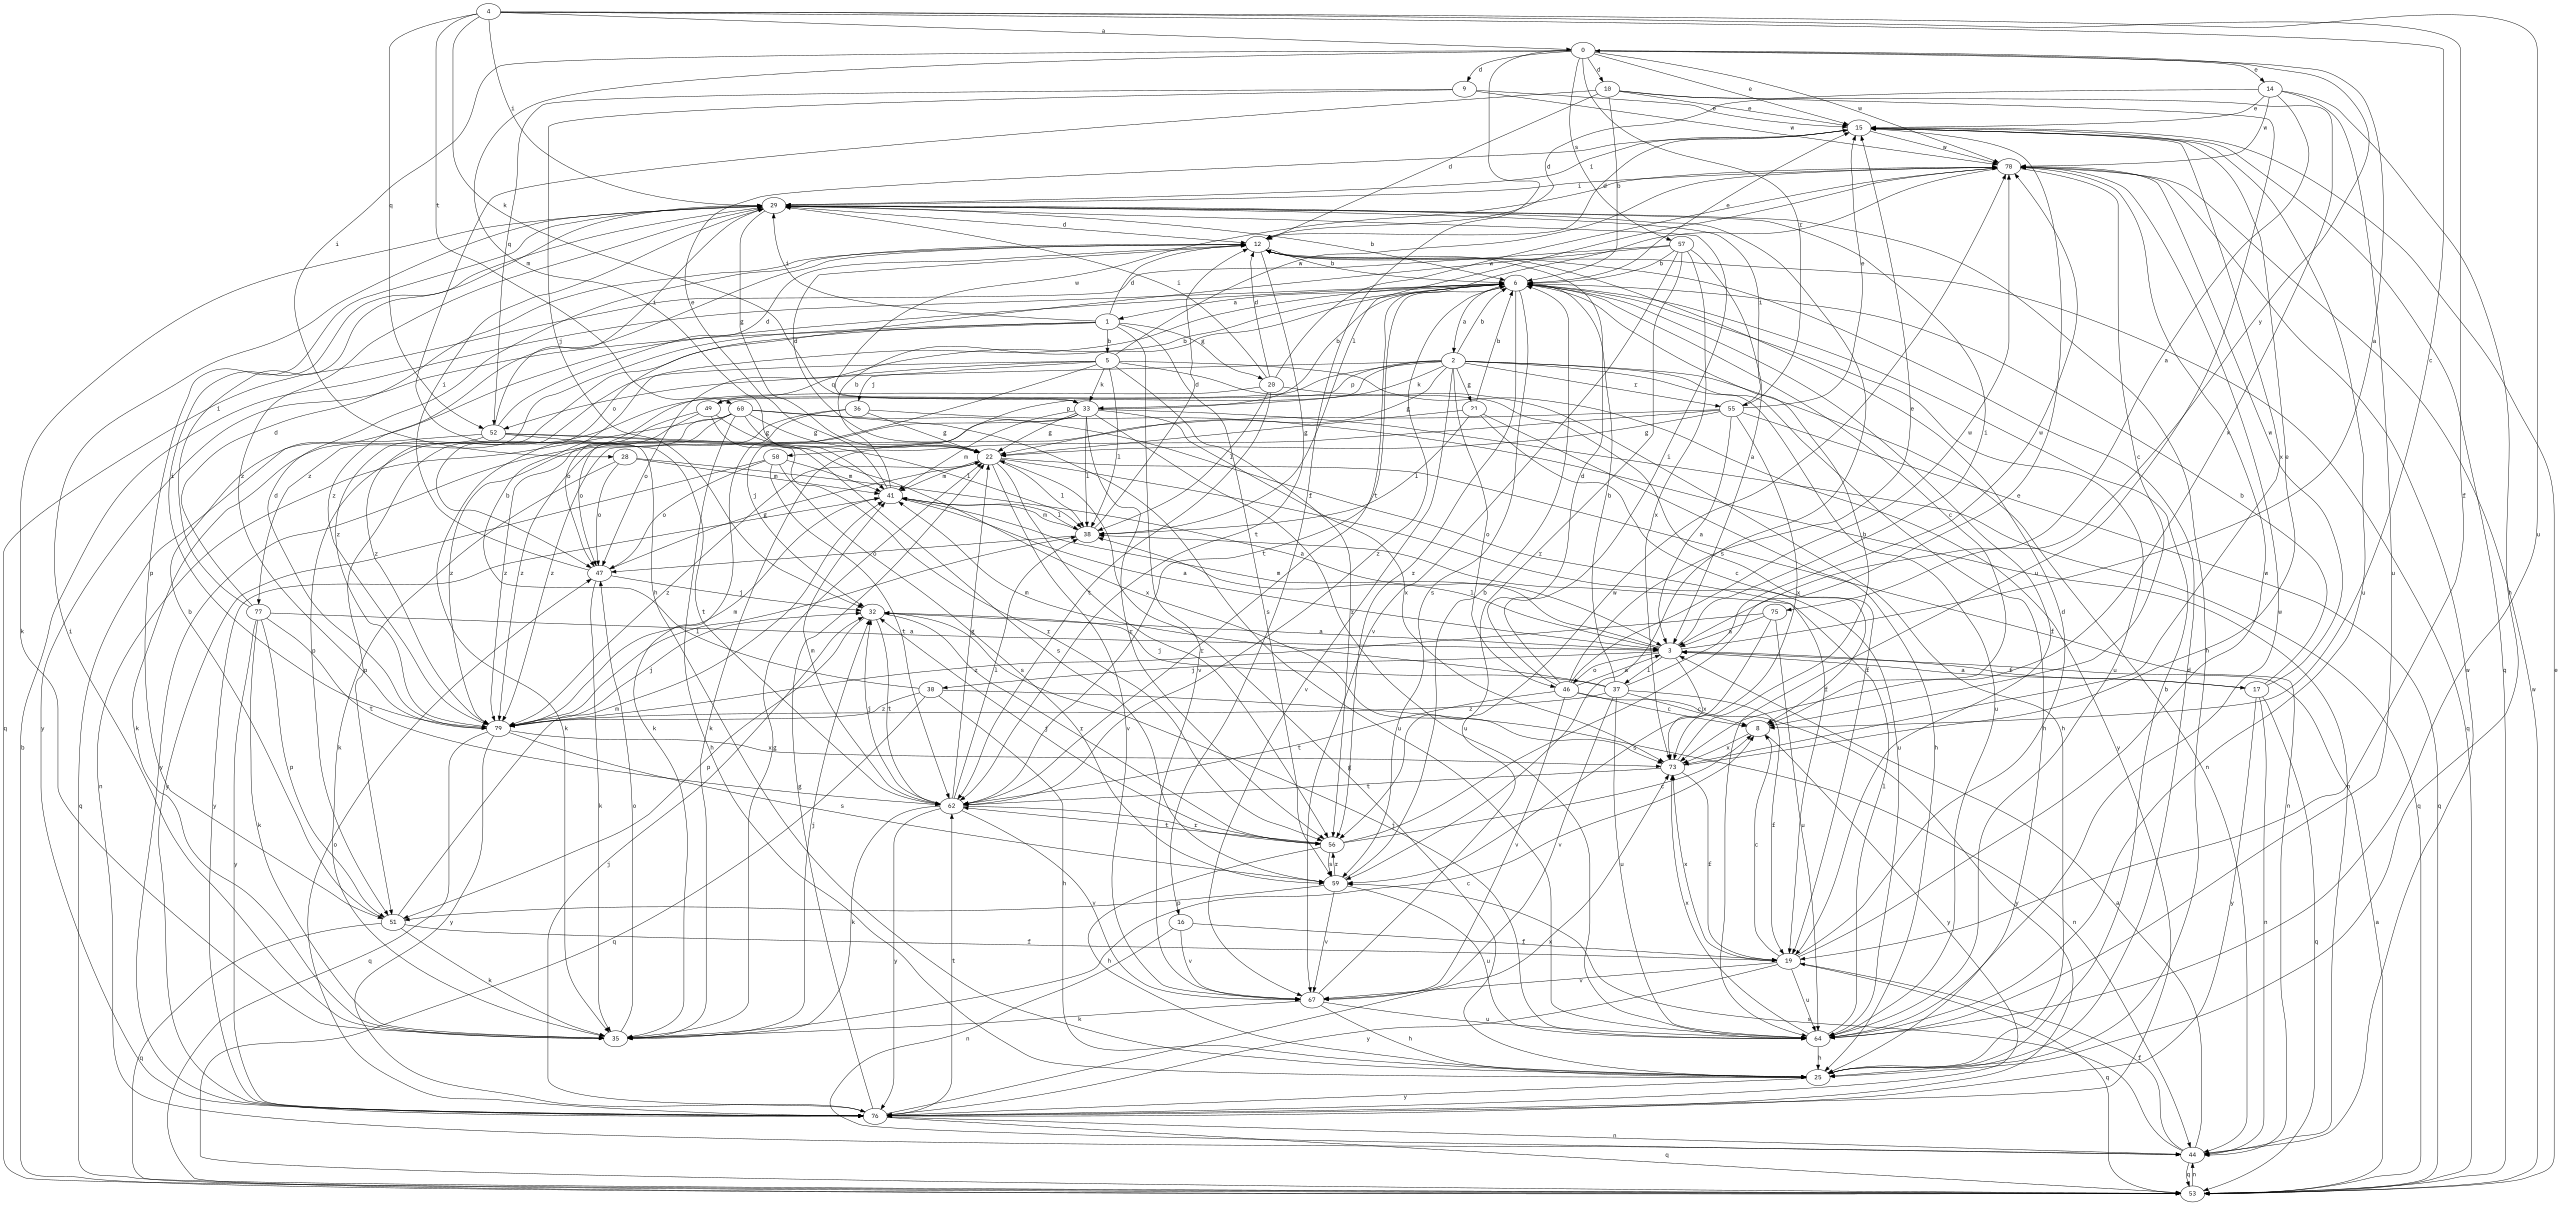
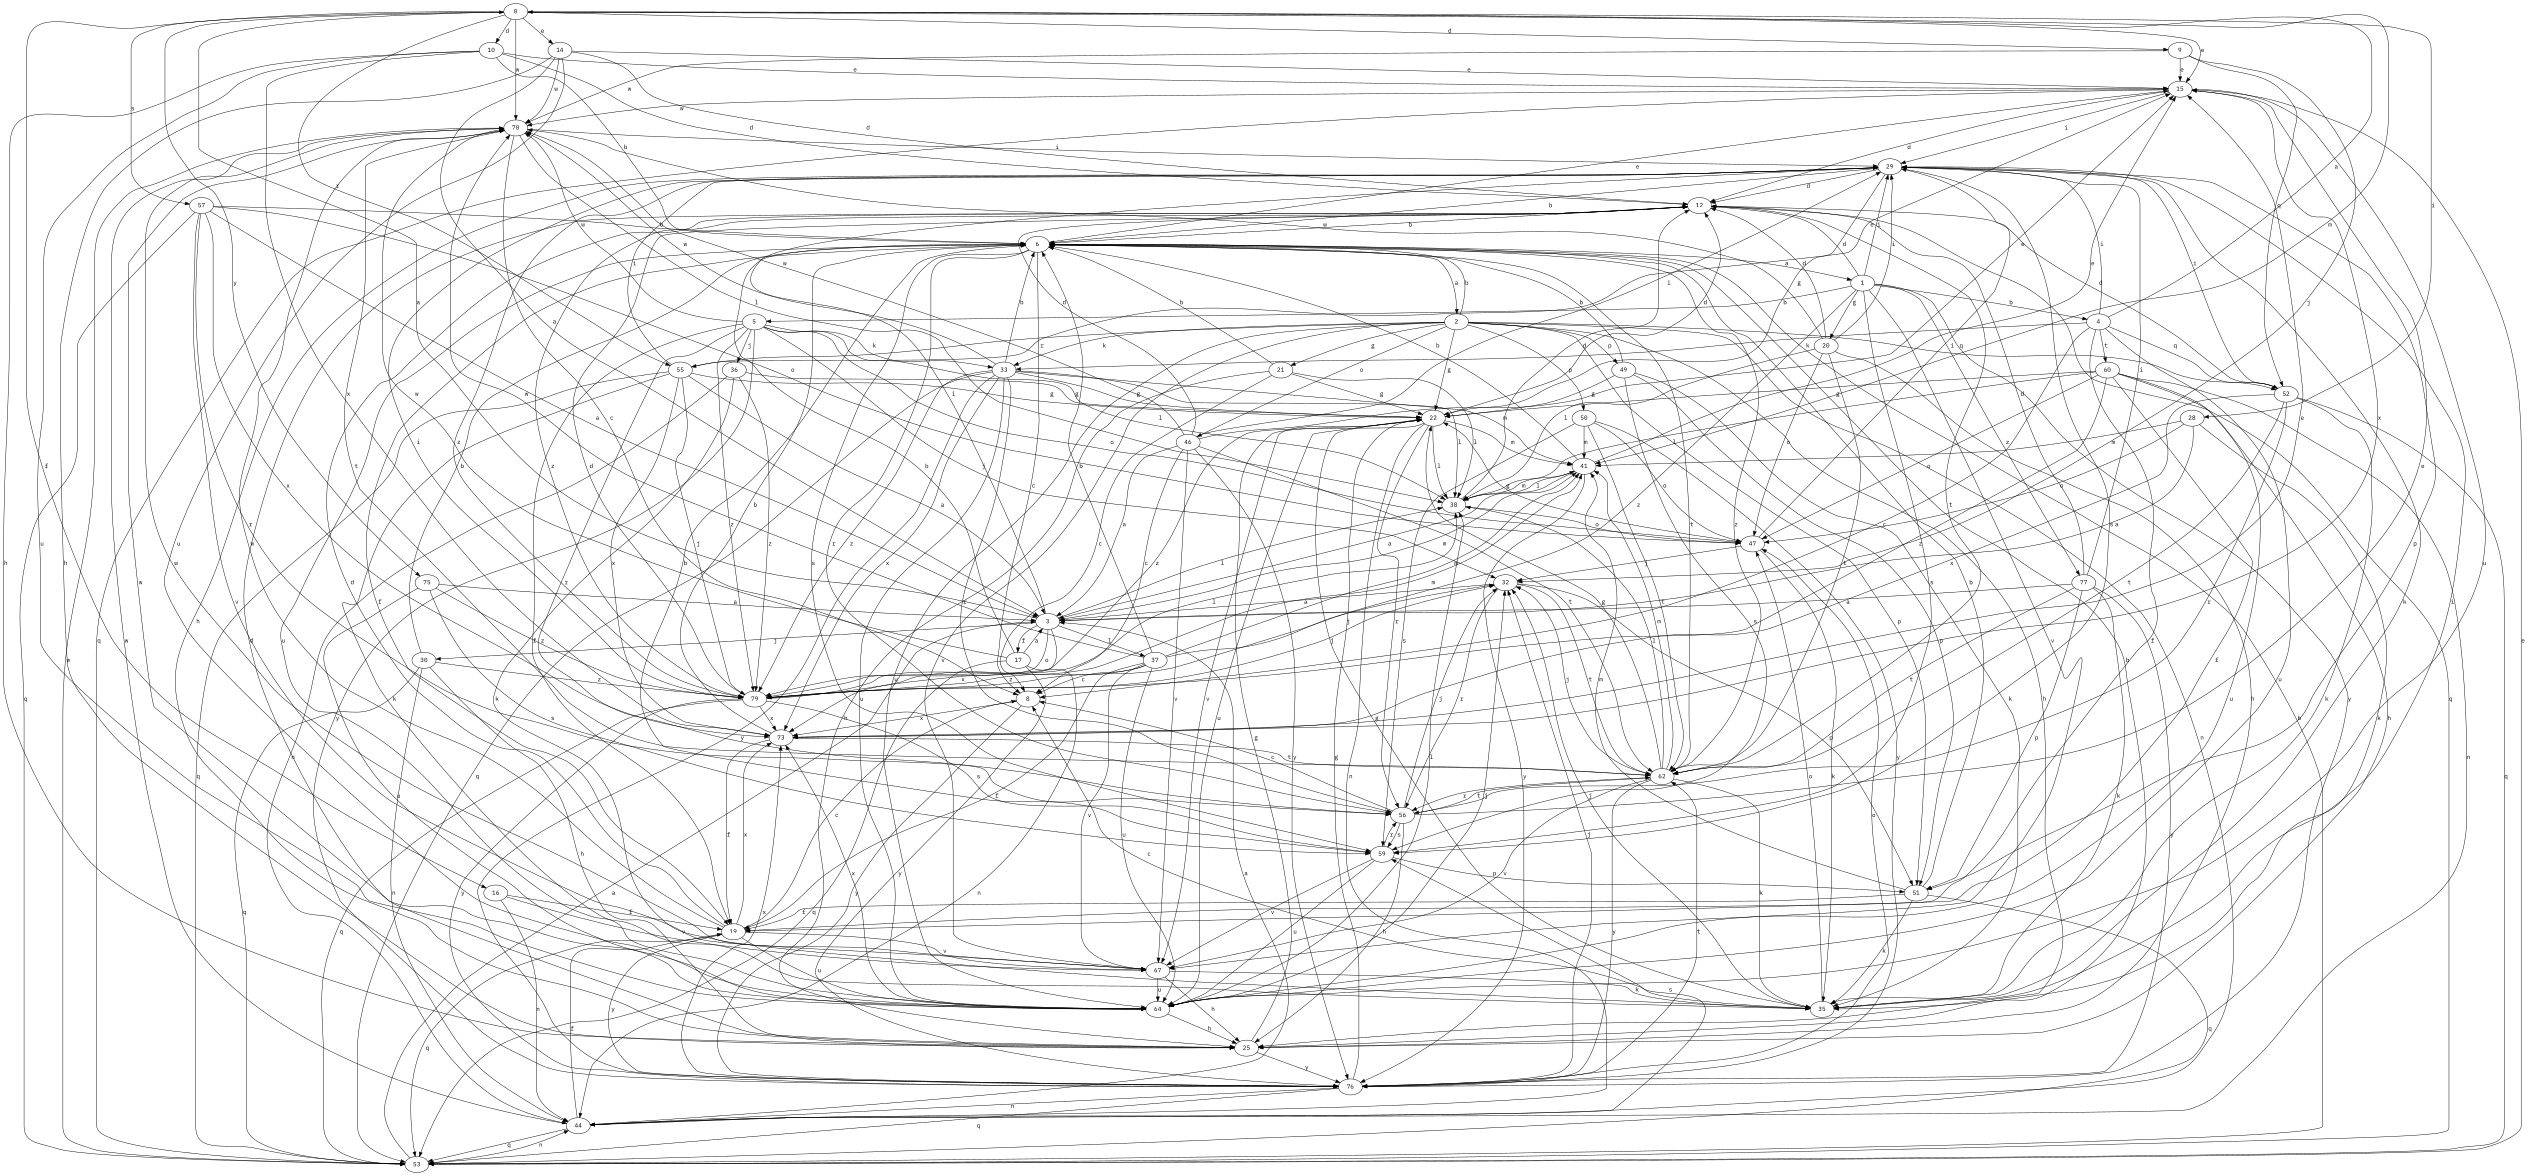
  strict digraph {
    fontname="IBM Plex Mono"
    node [fontname="IBM Plex Mono"]
    edge [fontname="IBM Plex Mono"]
    0
    9
    10
    14
    15
    16
    28
    41
    55
    57
    70
    75
    52
    32
    12
    6
    25
    64
    73
    3
    29
    53
    67
    44
    19
    47
    35
    76
    38
    79
    22
    56
    8
    62
    59
    1
    4
    5
    20
    77
    33
    60
    n43 [label=36]
    51
    2
    21
    46
    49
    50
    17
    30
    37
    0 -> 9 [label=d]
    0 -> 10 [label=d]
    0 -> 14 [label=e]
    0 -> 15 [label=e]
    0 -> 16 [label=f]
    0 -> 28 [label=i]
    0 -> 41 [label=m]
    0 -> 55 [label=r]
    0 -> 57 [label=s]
    0 -> 70 [label=w]
    0 -> 75 [label=y]
    9 -> 15 [label=e]
    9 -> 70 [label=w]
    9 -> 52 [label=q]
    9 -> 32 [label=j]
    10 -> 15 [label=e]
    10 -> 12 [label=d]
    10 -> 6 [label=b]
    10 -> 25 [label=h]
    10 -> 64 [label=u]
    10 -> 73 [label=x]
    14 -> 15 [label=e]
    14 -> 70 [label=w]
    14 -> 12 [label=d]
    14 -> 25 [label=h]
    14 -> 64 [label=u]
    14 -> 3 [label=a]
    15 -> 70 [label=w]
    15 -> 12 [label=d]
    15 -> 64 [label=u]
    15 -> 73 [label=x]
    15 -> 29 [label=i]
    15 -> 53 [label=q]
    16 -> 67 [label=v]
    16 -> 44 [label=n]
    16 -> 19 [label=f]
    28 -> 41 [label=m]
    28 -> 3 [label=a]
    28 -> 47 [label=o]
    28 -> 35 [label=k]
    41 -> 15 [label=e]
    41 -> 6 [label=b]
    41 -> 3 [label=a]
    41 -> 76 [label=y]
    41 -> 38 [label=l]
    55 -> 15 [label=e]
    55 -> 73 [label=x]
    55 -> 3 [label=a]
    55 -> 29 [label=i]
    55 -> 53 [label=q]
    55 -> 35 [label=k]
-   55 -> 79 [label=z]
+   55 -> 79 [label=j]
    55 -> 22 [label=g]
    57 -> 6 [label=b]
    57 -> 73 [label=x]
    57 -> 3 [label=a]
    57 -> 53 [label=q]
    57 -> 67 [label=v]
    57 -> 47 [label=o]
    57 -> 56 [label=r]
    70 -> 29 [label=i]
    70 -> 38 [label=l]
    70 -> 8 [label=c]
    70 -> 62 [label=t]
    75 -> 64 [label=u]
    75 -> 3 [label=a]
    75 -> 79 [label=z]
    75 -> 59 [label=s]
    52 -> 12 [label=d]
    52 -> 73 [label=x]
    52 -> 29 [label=i]
    52 -> 53 [label=q]
    52 -> 35 [label=k]
    52 -> 56 [label=r]
    52 -> 62 [label=t]
    32 -> 3 [label=a]
    32 -> 56 [label=r]
    32 -> 62 [label=t]
    32 -> 51 [label=p]
    12 -> 6 [label=b]
    12 -> 53 [label=q]
    12 -> 79 [label=z]
    12 -> 62 [label=t]
    6 -> 15 [label=e]
    6 -> 64 [label=u]
    6 -> 19 [label=f]
    6 -> 56 [label=r]
    6 -> 8 [label=c]
    6 -> 62 [label=t]
    6 -> 59 [label=s]
    6 -> 1 [label=a]
    6 -> 2 [label=a]
    25 -> 12 [label=d]
    25 -> 6 [label=b]
    25 -> 76 [label=y]
    25 -> 22 [label=g]
    64 -> 70 [label=w]
    64 -> 32 [label=j]
    64 -> 25 [label=h]
    64 -> 73 [label=x]
    64 -> 38 [label=l]
    73 -> 15 [label=e]
    73 -> 6 [label=b]
    73 -> 19 [label=f]
    73 -> 62 [label=t]
    3 -> 0 [label=a]
    3 -> 41 [label=m]
    3 -> 73 [label=x]
    3 -> 29 [label=i]
    3 -> 38 [label=l]
-   3 -> 46 [label=o]
+   3 -> 79 [label=o]
    3 -> 17 [label=f]
    3 -> 30 [label=j]
    3 -> 37 [label=l]
    29 -> 12 [label=d]
    29 -> 6 [label=b]
    29 -> 25 [label=h]
    29 -> 35 [label=k]
    29 -> 79 [label=z]
    29 -> 22 [label=g]
    29 -> 59 [label=s]
    29 -> 51 [label=p]
    53 -> 15 [label=e]
    53 -> 70 [label=w]
    53 -> 6 [label=b]
    53 -> 3 [label=a]
    53 -> 44 [label=n]
    67 -> 70 [label=w]
    67 -> 25 [label=h]
    67 -> 64 [label=u]
    67 -> 35 [label=k]
    44 -> 70 [label=w]
    44 -> 3 [label=a]
    44 -> 53 [label=q]
    44 -> 19 [label=f]
    44 -> 59 [label=s]
    19 -> 70 [label=w]
    19 -> 12 [label=d]
    19 -> 64 [label=u]
    19 -> 73 [label=x]
    19 -> 53 [label=q]
    19 -> 67 [label=v]
    19 -> 76 [label=y]
    19 -> 8 [label=c]
    47 -> 32 [label=j]
    47 -> 29 [label=i]
    47 -> 35 [label=k]
    47 -> 22 [label=g]
    35 -> 32 [label=j]
    35 -> 29 [label=i]
    35 -> 47 [label=o]
    35 -> 22 [label=g]
    35 -> 8 [label=c]
    76 -> 32 [label=j]
    76 -> 73 [label=x]
    76 -> 53 [label=q]
    76 -> 44 [label=n]
    76 -> 47 [label=o]
    76 -> 22 [label=g]
    76 -> 62 [label=t]
    38 -> 41 [label=m]
    38 -> 12 [label=d]
    38 -> 47 [label=o]
    79 -> 41 [label=m]
    79 -> 32 [label=j]
    79 -> 12 [label=d]
    79 -> 73 [label=x]
    79 -> 29 [label=i]
    79 -> 53 [label=q]
    79 -> 76 [label=y]
    79 -> 38 [label=l]
    79 -> 59 [label=s]
    22 -> 41 [label=m]
    22 -> 12 [label=d]
    22 -> 64 [label=u]
    22 -> 67 [label=v]
    22 -> 44 [label=n]
    22 -> 38 [label=l]
    22 -> 79 [label=z]
    22 -> 56 [label=r]
    56 -> 15 [label=e]
    56 -> 32 [label=j]
    56 -> 25 [label=h]
    56 -> 8 [label=c]
    56 -> 62 [label=t]
    56 -> 59 [label=s]
    8 -> 73 [label=x]
    8 -> 76 [label=y]
    62 -> 41 [label=m]
    62 -> 32 [label=j]
    62 -> 6 [label=z]
    62 -> 67 [label=v]
    62 -> 35 [label=k]
    62 -> 76 [label=y]
    62 -> 38 [label=l]
    62 -> 22 [label=g]
    62 -> 56 [label=r]
    59 -> 6 [label=b]
    59 -> 64 [label=u]
    59 -> 67 [label=v]
    59 -> 56 [label=r]
    59 -> 51 [label=p]
    1 -> 12 [label=d]
    1 -> 29 [label=i]
    1 -> 67 [label=v]
    1 -> 76 [label=y]
    1 -> 79 [label=z]
    1 -> 59 [label=s]
+   1 -> 4 [label=b]
    1 -> 5 [label=b]
    1 -> 20 [label=g]
    1 -> 77 [label=z]
    4 -> 0 [label=a]
    4 -> 52 [label=q]
    4 -> 64 [label=u]
    4 -> 29 [label=i]
    4 -> 19 [label=f]
    4 -> 8 [label=c]
    4 -> 33 [label=k]
    4 -> 60 [label=t]
    5 -> 70 [label=w]
    5 -> 32 [label=j]
    5 -> 19 [label=f]
    5 -> 47 [label=o]
    5 -> 76 [label=y]
    5 -> 38 [label=l]
    5 -> 79 [label=z]
    5 -> 56 [label=r]
    5 -> 33 [label=k]
    5 -> n43 [label=j]
    20 -> 70 [label=w]
    20 -> 12 [label=d]
    20 -> 25 [label=h]
    20 -> 29 [label=i]
    20 -> 47 [label=o]
    20 -> 38 [label=l]
    20 -> 62 [label=t]
    77 -> 12 [label=d]
    77 -> 3 [label=a]
    77 -> 29 [label=i]
    77 -> 35 [label=k]
    77 -> 76 [label=y]
    77 -> 62 [label=t]
    77 -> 51 [label=p]
    33 -> 41 [label=m]
    33 -> 70 [label=w]
    33 -> 6 [label=b]
    33 -> 64 [label=u]
    33 -> 73 [label=x]
    33 -> 53 [label=q]
    33 -> 76 [label=y]
    33 -> 38 [label=l]
    33 -> 79 [label=z]
    33 -> 22 [label=g]
    33 -> 56 [label=r]
    60 -> 25 [label=h]
    60 -> 64 [label=u]
    60 -> 44 [label=n]
    60 -> 19 [label=f]
    60 -> 47 [label=o]
    60 -> 38 [label=l]
    60 -> 79 [label=z]
    60 -> 22 [label=g]
    n43 -> 44 [label=n]
    n43 -> 35 [label=k]
    n43 -> 79 [label=z]
    n43 -> 22 [label=g]
    51 -> 41 [label=m]
    51 -> 6 [label=b]
    51 -> 53 [label=q]
    51 -> 19 [label=f]
    51 -> 35 [label=k]
    2 -> 55 [label=r]
    2 -> 52 [label=q]
    2 -> 6 [label=b]
    2 -> 25 [label=h]
    2 -> 64 [label=u]
    2 -> 67 [label=v]
    2 -> 44 [label=n]
    2 -> 22 [label=g]
    2 -> 33 [label=k]
    2 -> 51 [label=p]
    2 -> 21 [label=g]
    2 -> 46 [label=o]
    2 -> 49 [label=p]
    2 -> 50 [label=p]
    21 -> 6 [label=b]
    21 -> 25 [label=h]
    21 -> 38 [label=l]
    21 -> 22 [label=g]
    21 -> 8 [label=c]
    46 -> 15 [label=e]
    46 -> 70 [label=w]
    46 -> 12 [label=d]
    46 -> 3 [label=a]
    46 -> 29 [label=i]
    46 -> 67 [label=v]
    46 -> 76 [label=y]
    46 -> 8 [label=c]
    46 -> 62 [label=t]
    49 -> 6 [label=b]
    49 -> 35 [label=k]
    49 -> 22 [label=g]
    49 -> 59 [label=s]
    49 -> 51 [label=p]
    50 -> 41 [label=m]
    50 -> 47 [label=o]
    50 -> 76 [label=y]
    50 -> 62 [label=t]
    50 -> 59 [label=s]
    17 -> 70 [label=w]
    17 -> 6 [label=b]
    17 -> 3 [label=a]
    17 -> 53 [label=q]
    17 -> 44 [label=n]
    17 -> 76 [label=y]
    30 -> 6 [label=b]
    30 -> 25 [label=h]
    30 -> 53 [label=q]
    30 -> 44 [label=n]
    30 -> 79 [label=z]
    37 -> 41 [label=m]
    37 -> 70 [label=w]
    37 -> 32 [label=j]
    37 -> 6 [label=b]
    37 -> 64 [label=u]
    37 -> 67 [label=v]
    37 -> 19 [label=f]
    37 -> 79 [label=z]
    37 -> 8 [label=c]
  }
